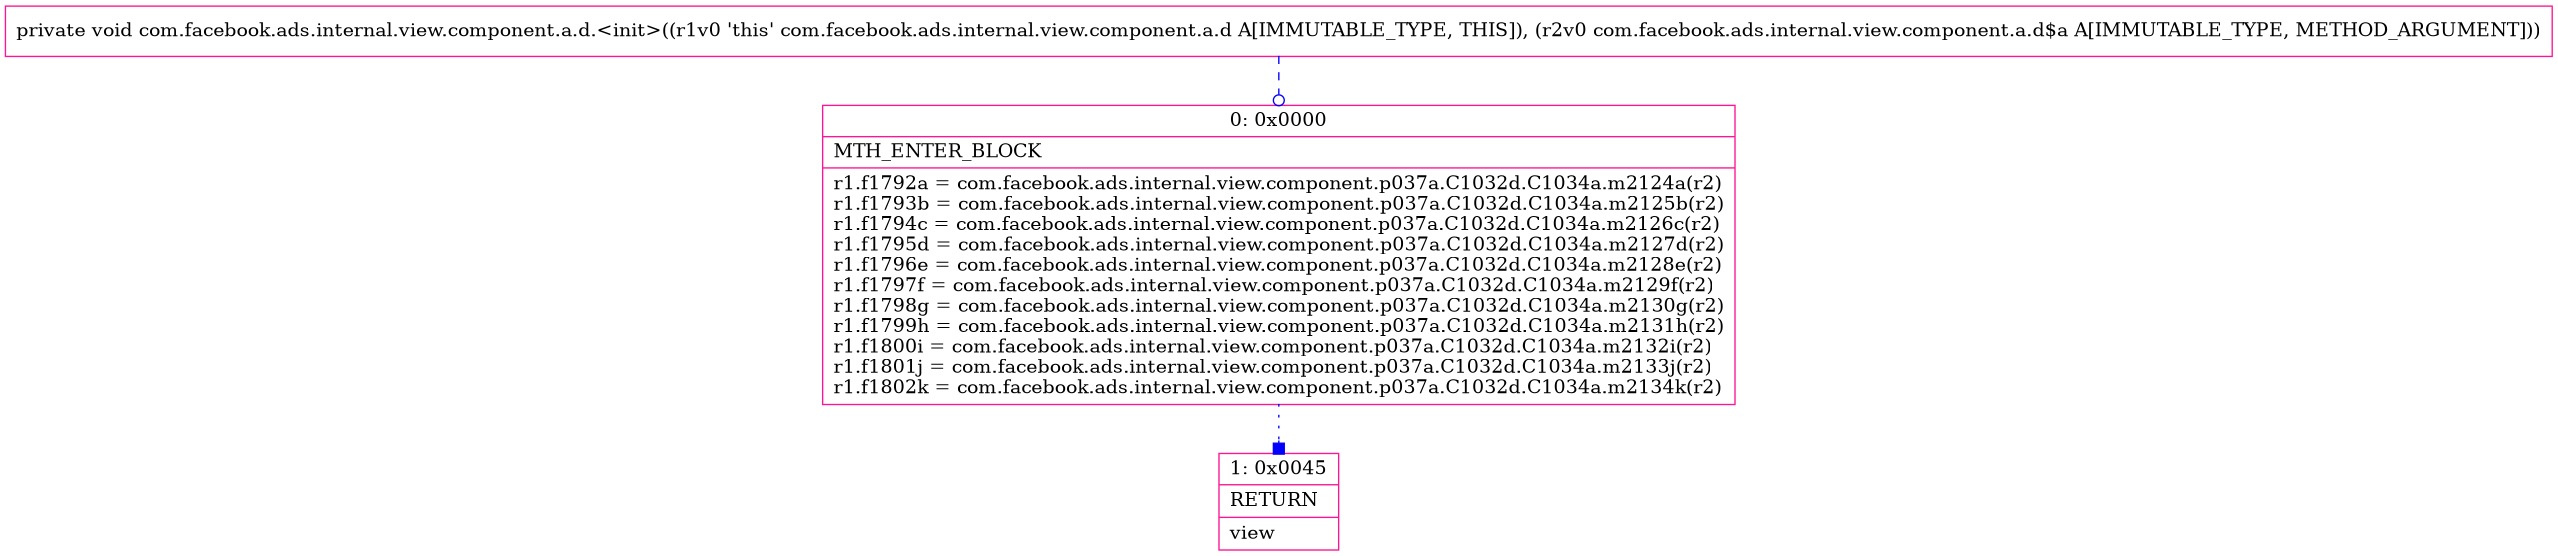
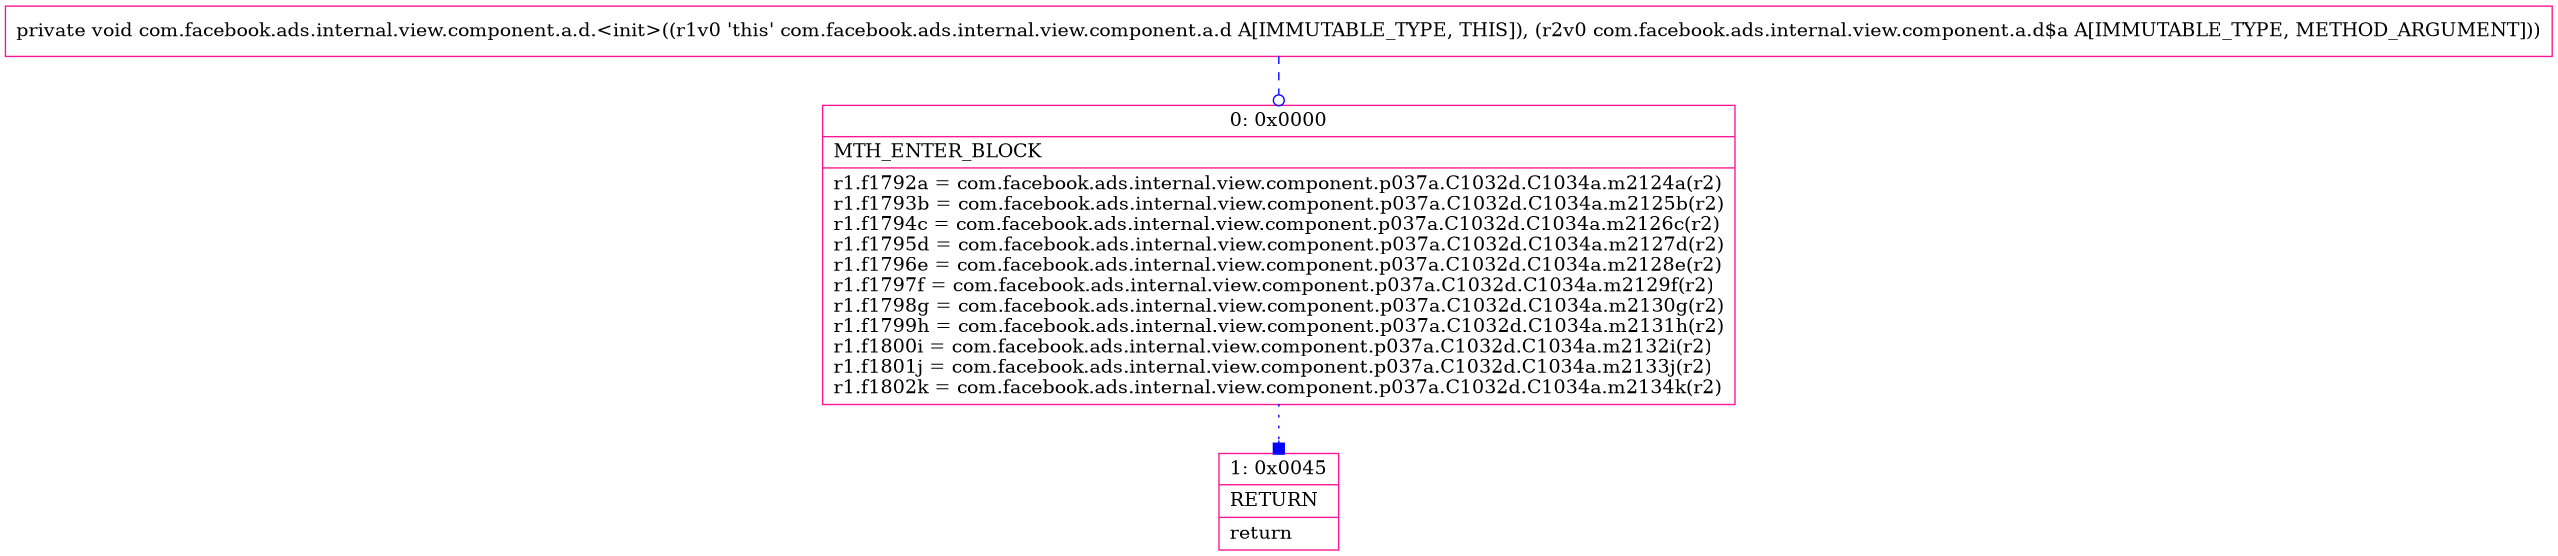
  digraph {
    node [shape=record color=deeppink]
    edge [color=blue]
    n1 [label="{0\:\ 0x0000|MTH_ENTER_BLOCK\l|r1.f1792a = com.facebook.ads.internal.view.component.p037a.C1032d.C1034a.m2124a(r2)\lr1.f1793b = com.facebook.ads.internal.view.component.p037a.C1032d.C1034a.m2125b(r2)\lr1.f1794c = com.facebook.ads.internal.view.component.p037a.C1032d.C1034a.m2126c(r2)\lr1.f1795d = com.facebook.ads.internal.view.component.p037a.C1032d.C1034a.m2127d(r2)\lr1.f1796e = com.facebook.ads.internal.view.component.p037a.C1032d.C1034a.m2128e(r2)\lr1.f1797f = com.facebook.ads.internal.view.component.p037a.C1032d.C1034a.m2129f(r2)\lr1.f1798g = com.facebook.ads.internal.view.component.p037a.C1032d.C1034a.m2130g(r2)\lr1.f1799h = com.facebook.ads.internal.view.component.p037a.C1032d.C1034a.m2131h(r2)\lr1.f1800i = com.facebook.ads.internal.view.component.p037a.C1032d.C1034a.m2132i(r2)\lr1.f1801j = com.facebook.ads.internal.view.component.p037a.C1032d.C1034a.m2133j(r2)\lr1.f1802k = com.facebook.ads.internal.view.component.p037a.C1032d.C1034a.m2134k(r2)\l}"]
-   n2 [label="{1\:\ 0x0045|RETURN\l|view\l}"]
+   n2 [label="{1\:\ 0x0045|RETURN\l|return\l}"]
    n3 [label="{private void com.facebook.ads.internal.view.component.a.d.\<init\>((r1v0 'this' com.facebook.ads.internal.view.component.a.d A[IMMUTABLE_TYPE, THIS]), (r2v0 com.facebook.ads.internal.view.component.a.d$a A[IMMUTABLE_TYPE, METHOD_ARGUMENT])) }"]
    n1 -> n2 [style=dotted arrowhead=box]
    n3 -> n1 [style=dashed arrowhead=odot]
  }
